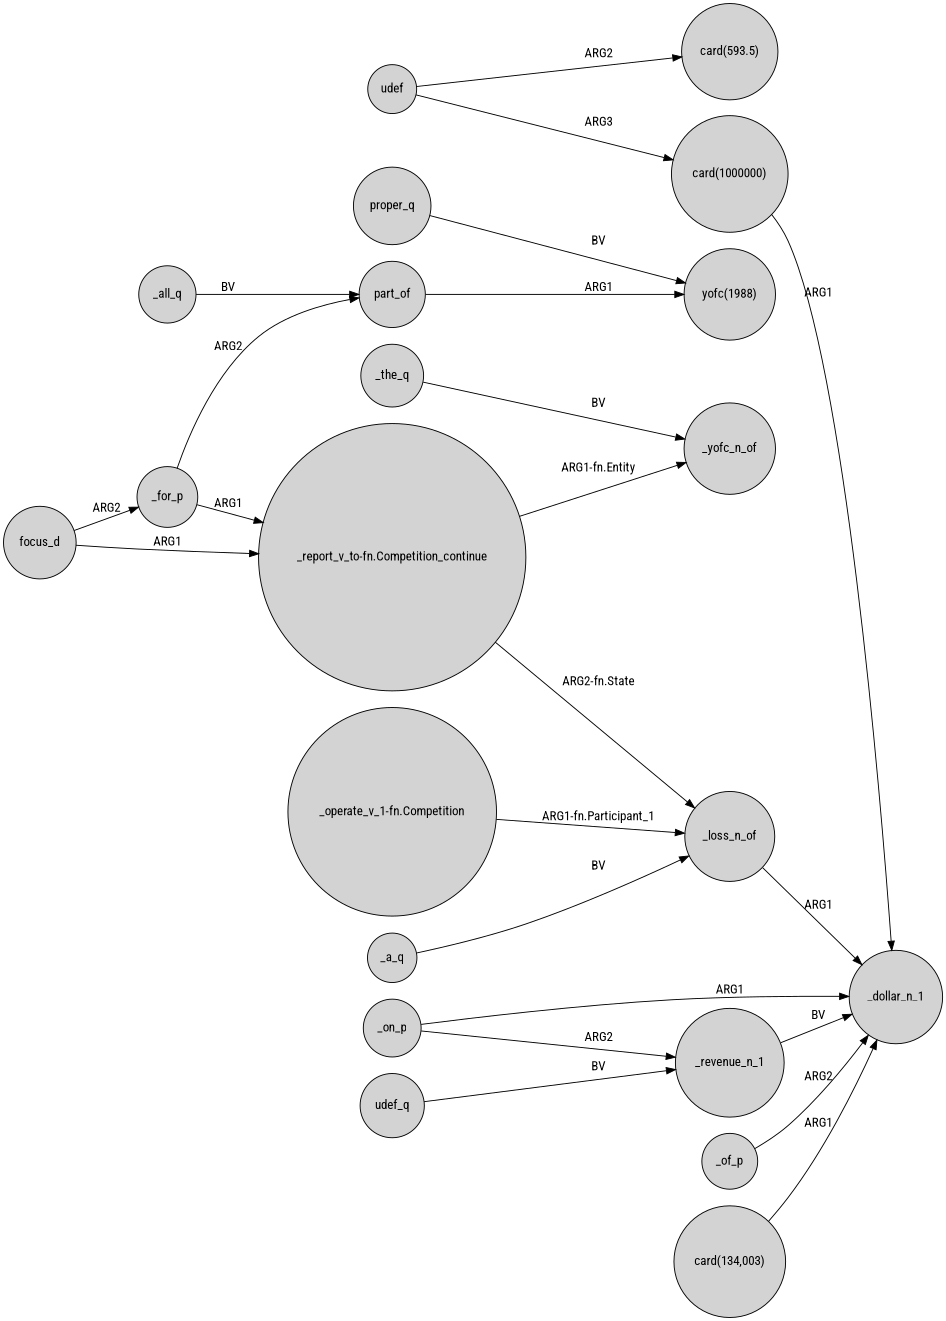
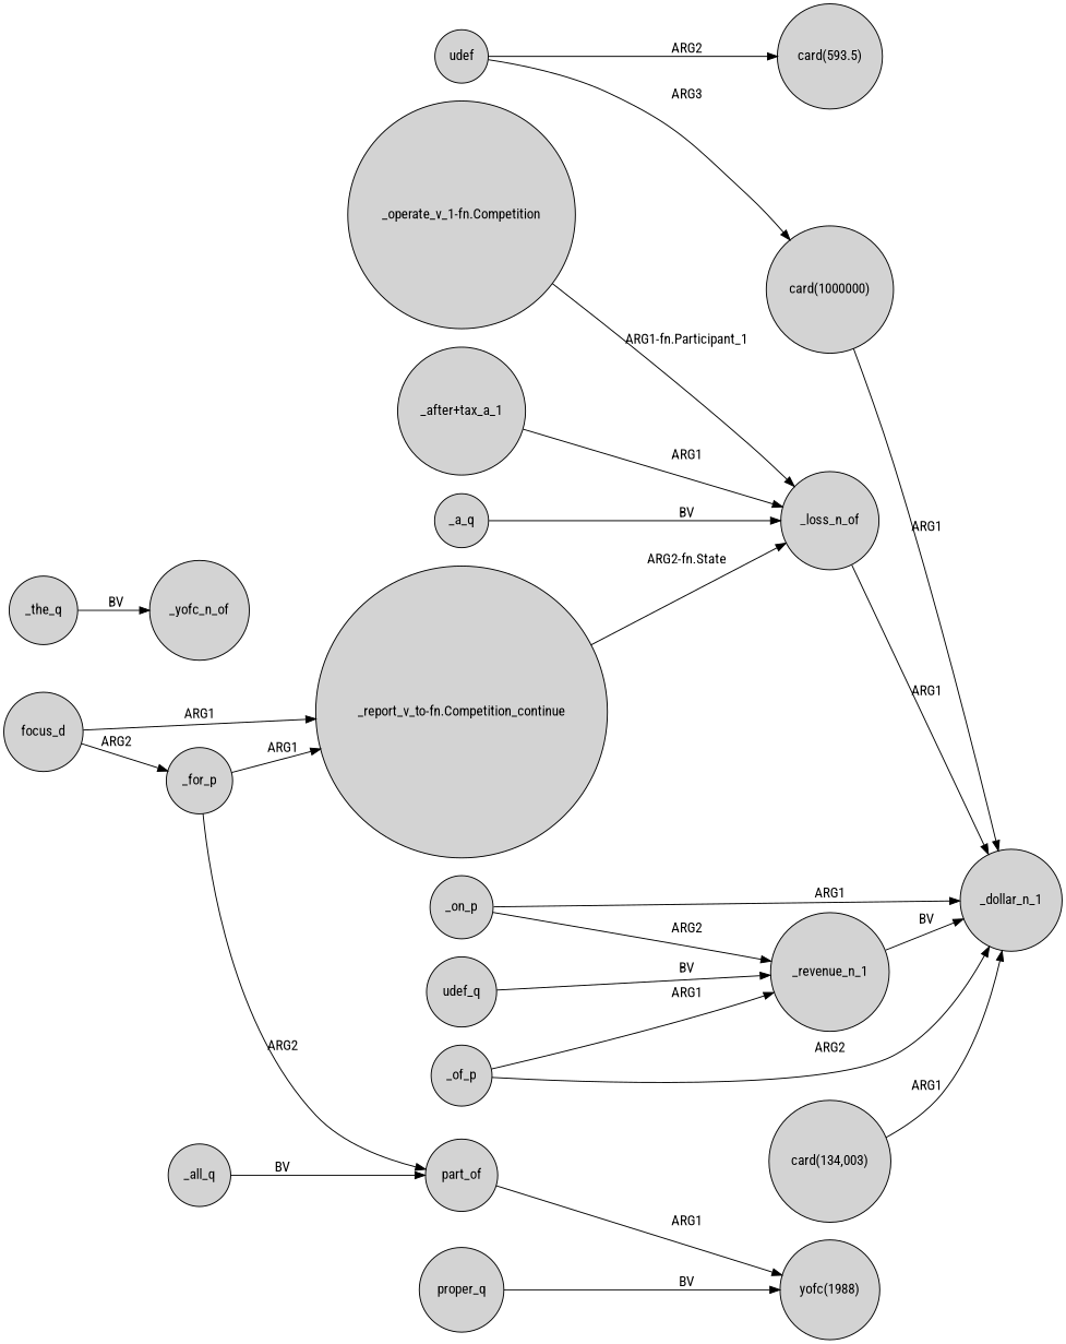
  digraph {
    fontname="Roboto Condensed"
    rankdir=LR
    node [fontname="Roboto Condensed" shape=circle style=filled]
    edge [fontname="Roboto Condensed"]
    n1 [label=udef]
    "card(593.5)"
    "card(1000000)"
    _dollar_n_1
    _a_q
    _loss_n_of
    n7 [label="_report_v_to-fn.Competition_continue"]
    n8 [label=_yofc_n_of]
    _on_p
    _revenue_n_1
    _for_p
    part_of
    "yofc(1988)"
    _of_p
    _all_q
    "_operate_v_1-fn.Competition"
    udef_q
+   "_after+tax_a_1"
    focus_d
    proper_q
    n21 [label="card(134,003)"]
    _the_q
    n1 -> "card(593.5)" [label=ARG2]
    n1 -> "card(1000000)" [label=ARG3]
    "card(1000000)" -> _dollar_n_1 [label=ARG1]
    _a_q -> _loss_n_of [label=BV]
    _loss_n_of -> _dollar_n_1 [label=ARG1]
    n7 -> _loss_n_of [label="ARG2-fn.State"]
-   n7 -> n8 [label="ARG1-fn.Entity"]
    _on_p -> _dollar_n_1 [label=ARG1]
    _on_p -> _revenue_n_1 [label=ARG2]
    _revenue_n_1 -> _dollar_n_1 [label=BV]
    _for_p -> n7 [label=ARG1]
    _for_p -> part_of [label=ARG2]
    part_of -> "yofc(1988)" [label=ARG1]
    _of_p -> _dollar_n_1 [label=ARG2]
+   _of_p -> _revenue_n_1 [label=ARG1]
    _all_q -> part_of [label=BV]
    "_operate_v_1-fn.Competition" -> _loss_n_of [label="ARG1-fn.Participant_1"]
    udef_q -> _revenue_n_1 [label=BV]
+   "_after+tax_a_1" -> _loss_n_of [label=ARG1]
    focus_d -> n7 [label=ARG1]
    focus_d -> _for_p [label=ARG2]
    proper_q -> "yofc(1988)" [label=BV]
    n21 -> _dollar_n_1 [label=ARG1]
    _the_q -> n8 [label=BV]
  }
